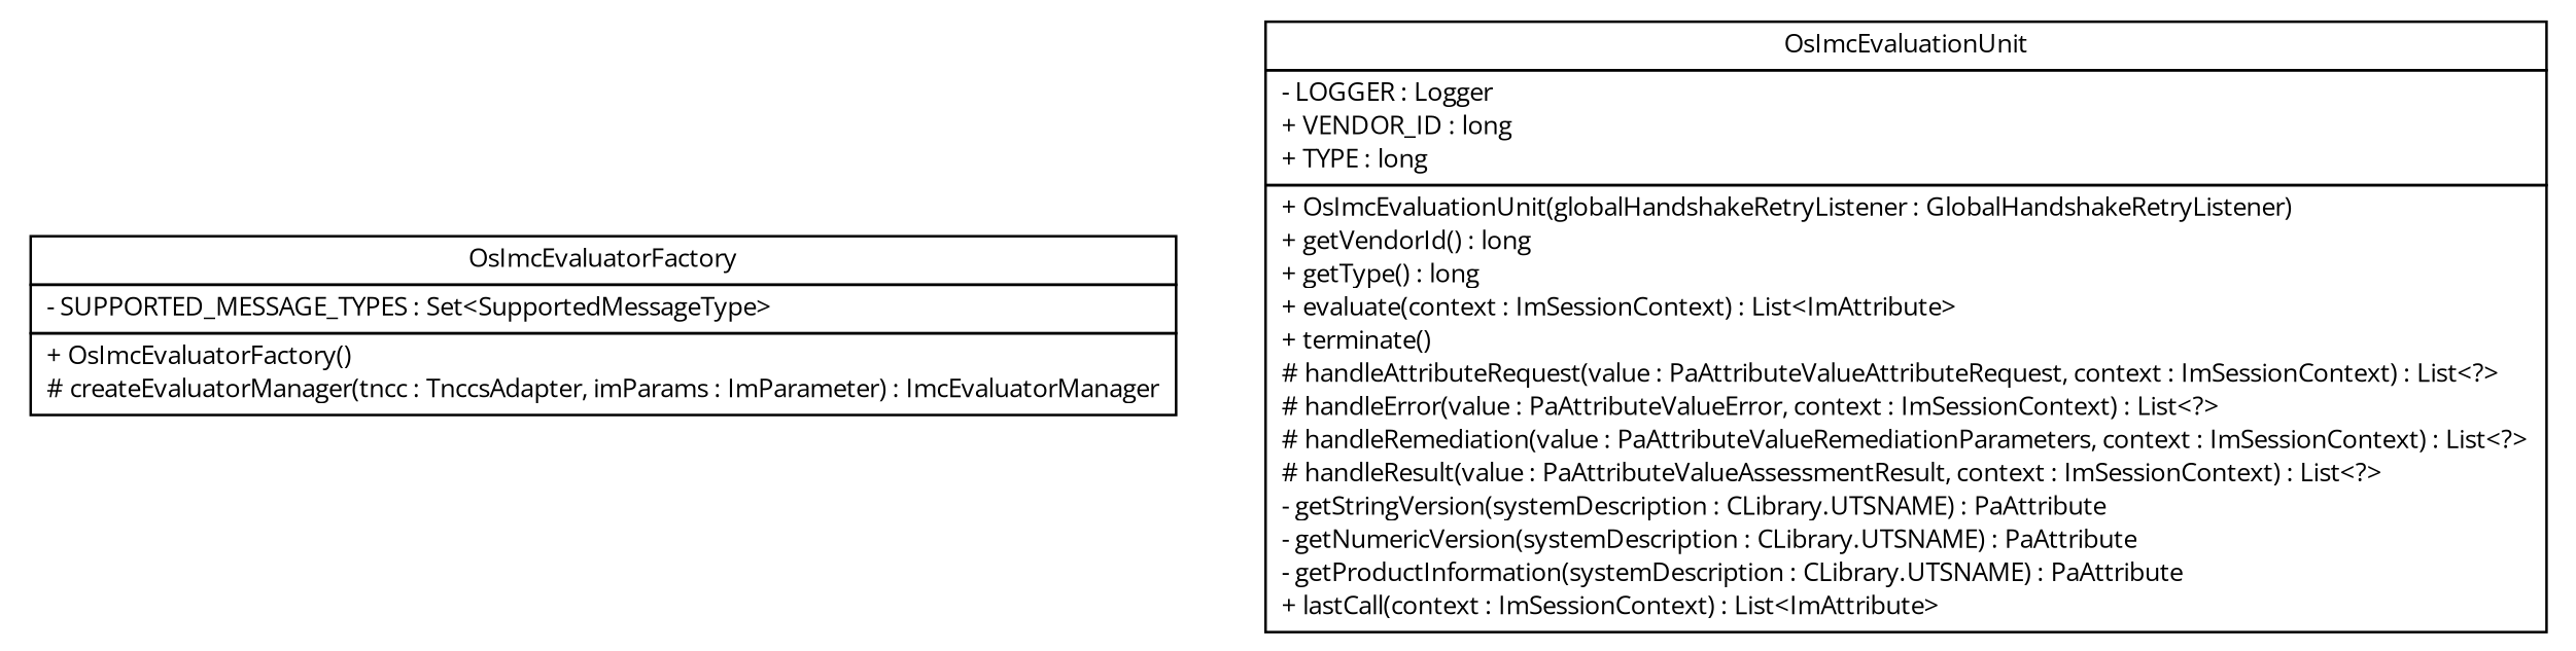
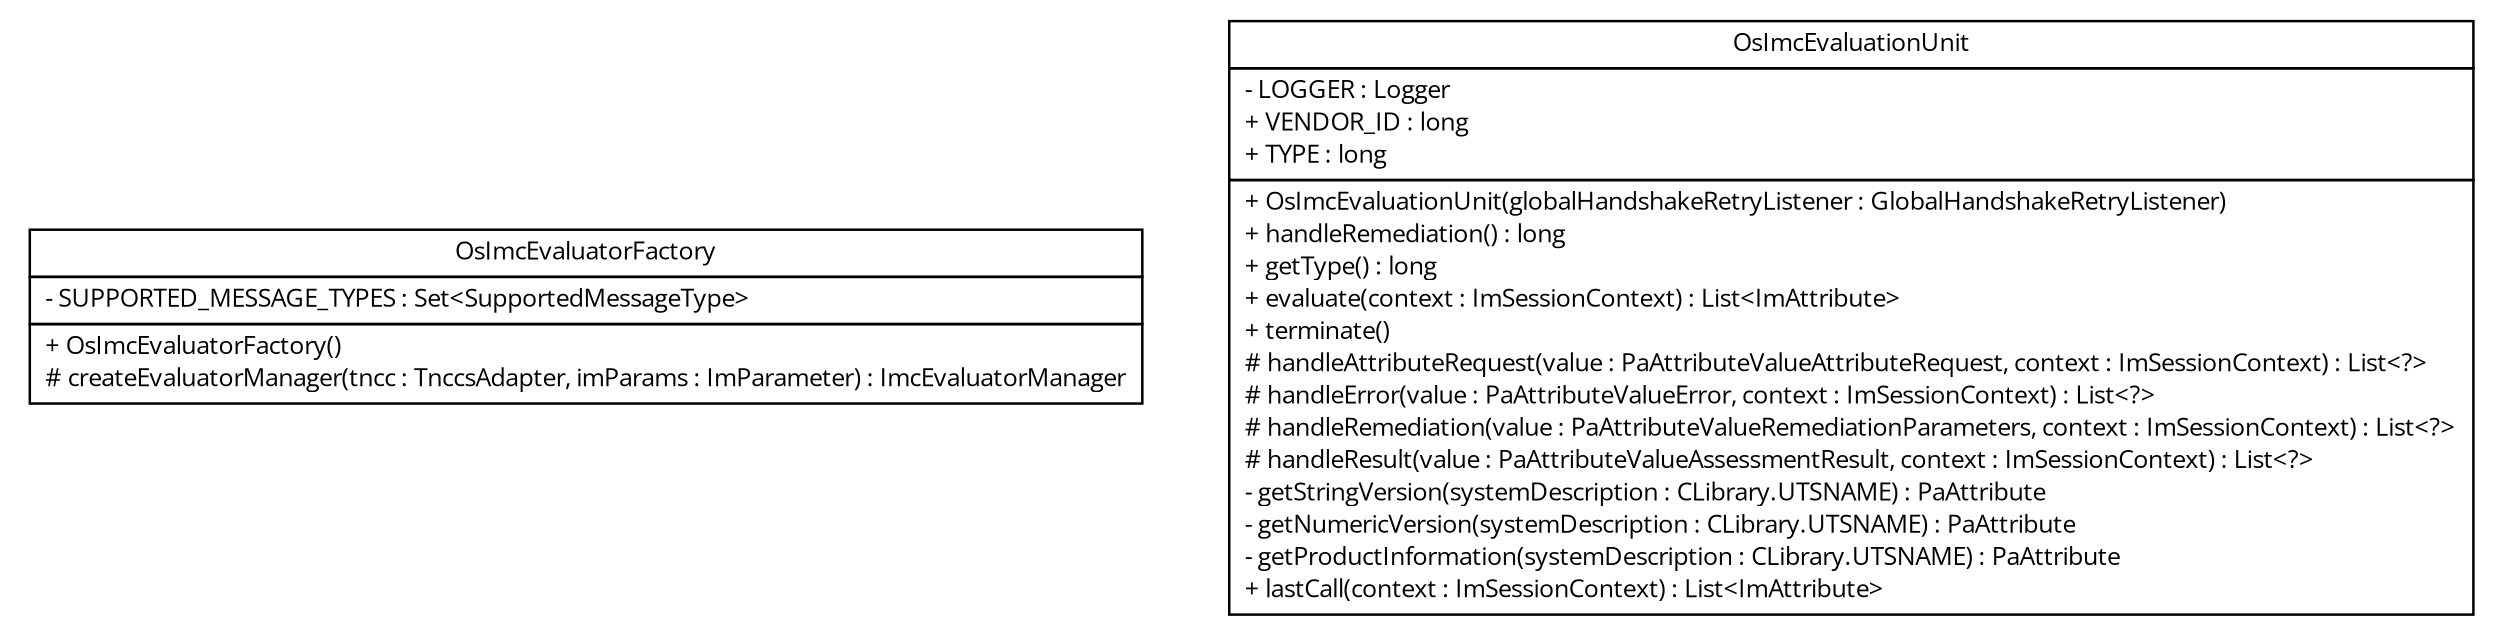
  digraph {
    nodesep=0.25
    ranksep=0.5
    fontname="Open Sans"
    node [fontcolor=black fontname="Open Sans" fontsize=10.0 shape=plaintext]
    n1 [label=<<table title="de.hsbremen.tc.tnc.im.evaluate.example.os.OsImcEvaluatorFactory" border="0" cellborder="1" cellspacing="0" cellpadding="2" port="p" href="./OsImcEvaluatorFactory.html"> 		<tr><td><table border="0" cellspacing="0" cellpadding="1"> <tr><td align="center" balign="center"> OsImcEvaluatorFactory </td></tr> 		</table></td></tr> 		<tr><td><table border="0" cellspacing="0" cellpadding="1"> <tr><td align="left" balign="left"> - SUPPORTED_MESSAGE_TYPES : Set&lt;SupportedMessageType&gt; </td></tr> 		</table></td></tr> 		<tr><td><table border="0" cellspacing="0" cellpadding="1"> <tr><td align="left" balign="left"> + OsImcEvaluatorFactory() </td></tr> <tr><td align="left" balign="left"> # createEvaluatorManager(tncc : TnccsAdapter, imParams : ImParameter) : ImcEvaluatorManager </td></tr> 		</table></td></tr> 		</table>>]
-   n2 [label=<<table title="de.hsbremen.tc.tnc.im.evaluate.example.os.OsImcEvaluationUnit" border="0" cellborder="1" cellspacing="0" cellpadding="2" port="p" href="./OsImcEvaluationUnit.html"> 		<tr><td><table border="0" cellspacing="0" cellpadding="1"> <tr><td align="center" balign="center"> OsImcEvaluationUnit </td></tr> 		</table></td></tr> 		<tr><td><table border="0" cellspacing="0" cellpadding="1"> <tr><td align="left" balign="left"> - LOGGER : Logger </td></tr> <tr><td align="left" balign="left"> + VENDOR_ID : long </td></tr> <tr><td align="left" balign="left"> + TYPE : long </td></tr> 		</table></td></tr> 		<tr><td><table border="0" cellspacing="0" cellpadding="1"> <tr><td align="left" balign="left"> + OsImcEvaluationUnit(globalHandshakeRetryListener : GlobalHandshakeRetryListener) </td></tr> <tr><td align="left" balign="left"> + getVendorId() : long </td></tr> <tr><td align="left" balign="left"> + getType() : long </td></tr> <tr><td align="left" balign="left"> + evaluate(context : ImSessionContext) : List&lt;ImAttribute&gt; </td></tr> <tr><td align="left" balign="left"> + terminate() </td></tr> <tr><td align="left" balign="left"> # handleAttributeRequest(value : PaAttributeValueAttributeRequest, context : ImSessionContext) : List&lt;?&gt; </td></tr> <tr><td align="left" balign="left"> # handleError(value : PaAttributeValueError, context : ImSessionContext) : List&lt;?&gt; </td></tr> <tr><td align="left" balign="left"> # handleRemediation(value : PaAttributeValueRemediationParameters, context : ImSessionContext) : List&lt;?&gt; </td></tr> <tr><td align="left" balign="left"> # handleResult(value : PaAttributeValueAssessmentResult, context : ImSessionContext) : List&lt;?&gt; </td></tr> <tr><td align="left" balign="left"> - getStringVersion(systemDescription : CLibrary.UTSNAME) : PaAttribute </td></tr> <tr><td align="left" balign="left"> - getNumericVersion(systemDescription : CLibrary.UTSNAME) : PaAttribute </td></tr> <tr><td align="left" balign="left"> - getProductInformation(systemDescription : CLibrary.UTSNAME) : PaAttribute </td></tr> <tr><td align="left" balign="left"> + lastCall(context : ImSessionContext) : List&lt;ImAttribute&gt; </td></tr> 		</table></td></tr> 		</table>>]
+   n2 [label=<<table title="de.hsbremen.tc.tnc.im.evaluate.example.os.OsImcEvaluationUnit" border="0" cellborder="1" cellspacing="0" cellpadding="2" port="p" href="./OsImcEvaluationUnit.html"> 		<tr><td><table border="0" cellspacing="0" cellpadding="1"> <tr><td align="center" balign="center"> OsImcEvaluationUnit </td></tr> 		</table></td></tr> 		<tr><td><table border="0" cellspacing="0" cellpadding="1"> <tr><td align="left" balign="left"> - LOGGER : Logger </td></tr> <tr><td align="left" balign="left"> + VENDOR_ID : long </td></tr> <tr><td align="left" balign="left"> + TYPE : long </td></tr> 		</table></td></tr> 		<tr><td><table border="0" cellspacing="0" cellpadding="1"> <tr><td align="left" balign="left"> + OsImcEvaluationUnit(globalHandshakeRetryListener : GlobalHandshakeRetryListener) </td></tr> <tr><td align="left" balign="left"> + handleRemediation() : long </td></tr> <tr><td align="left" balign="left"> + getType() : long </td></tr> <tr><td align="left" balign="left"> + evaluate(context : ImSessionContext) : List&lt;ImAttribute&gt; </td></tr> <tr><td align="left" balign="left"> + terminate() </td></tr> <tr><td align="left" balign="left"> # handleAttributeRequest(value : PaAttributeValueAttributeRequest, context : ImSessionContext) : List&lt;?&gt; </td></tr> <tr><td align="left" balign="left"> # handleError(value : PaAttributeValueError, context : ImSessionContext) : List&lt;?&gt; </td></tr> <tr><td align="left" balign="left"> # handleRemediation(value : PaAttributeValueRemediationParameters, context : ImSessionContext) : List&lt;?&gt; </td></tr> <tr><td align="left" balign="left"> # handleResult(value : PaAttributeValueAssessmentResult, context : ImSessionContext) : List&lt;?&gt; </td></tr> <tr><td align="left" balign="left"> - getStringVersion(systemDescription : CLibrary.UTSNAME) : PaAttribute </td></tr> <tr><td align="left" balign="left"> - getNumericVersion(systemDescription : CLibrary.UTSNAME) : PaAttribute </td></tr> <tr><td align="left" balign="left"> - getProductInformation(systemDescription : CLibrary.UTSNAME) : PaAttribute </td></tr> <tr><td align="left" balign="left"> + lastCall(context : ImSessionContext) : List&lt;ImAttribute&gt; </td></tr> 		</table></td></tr> 		</table>>]
  }
